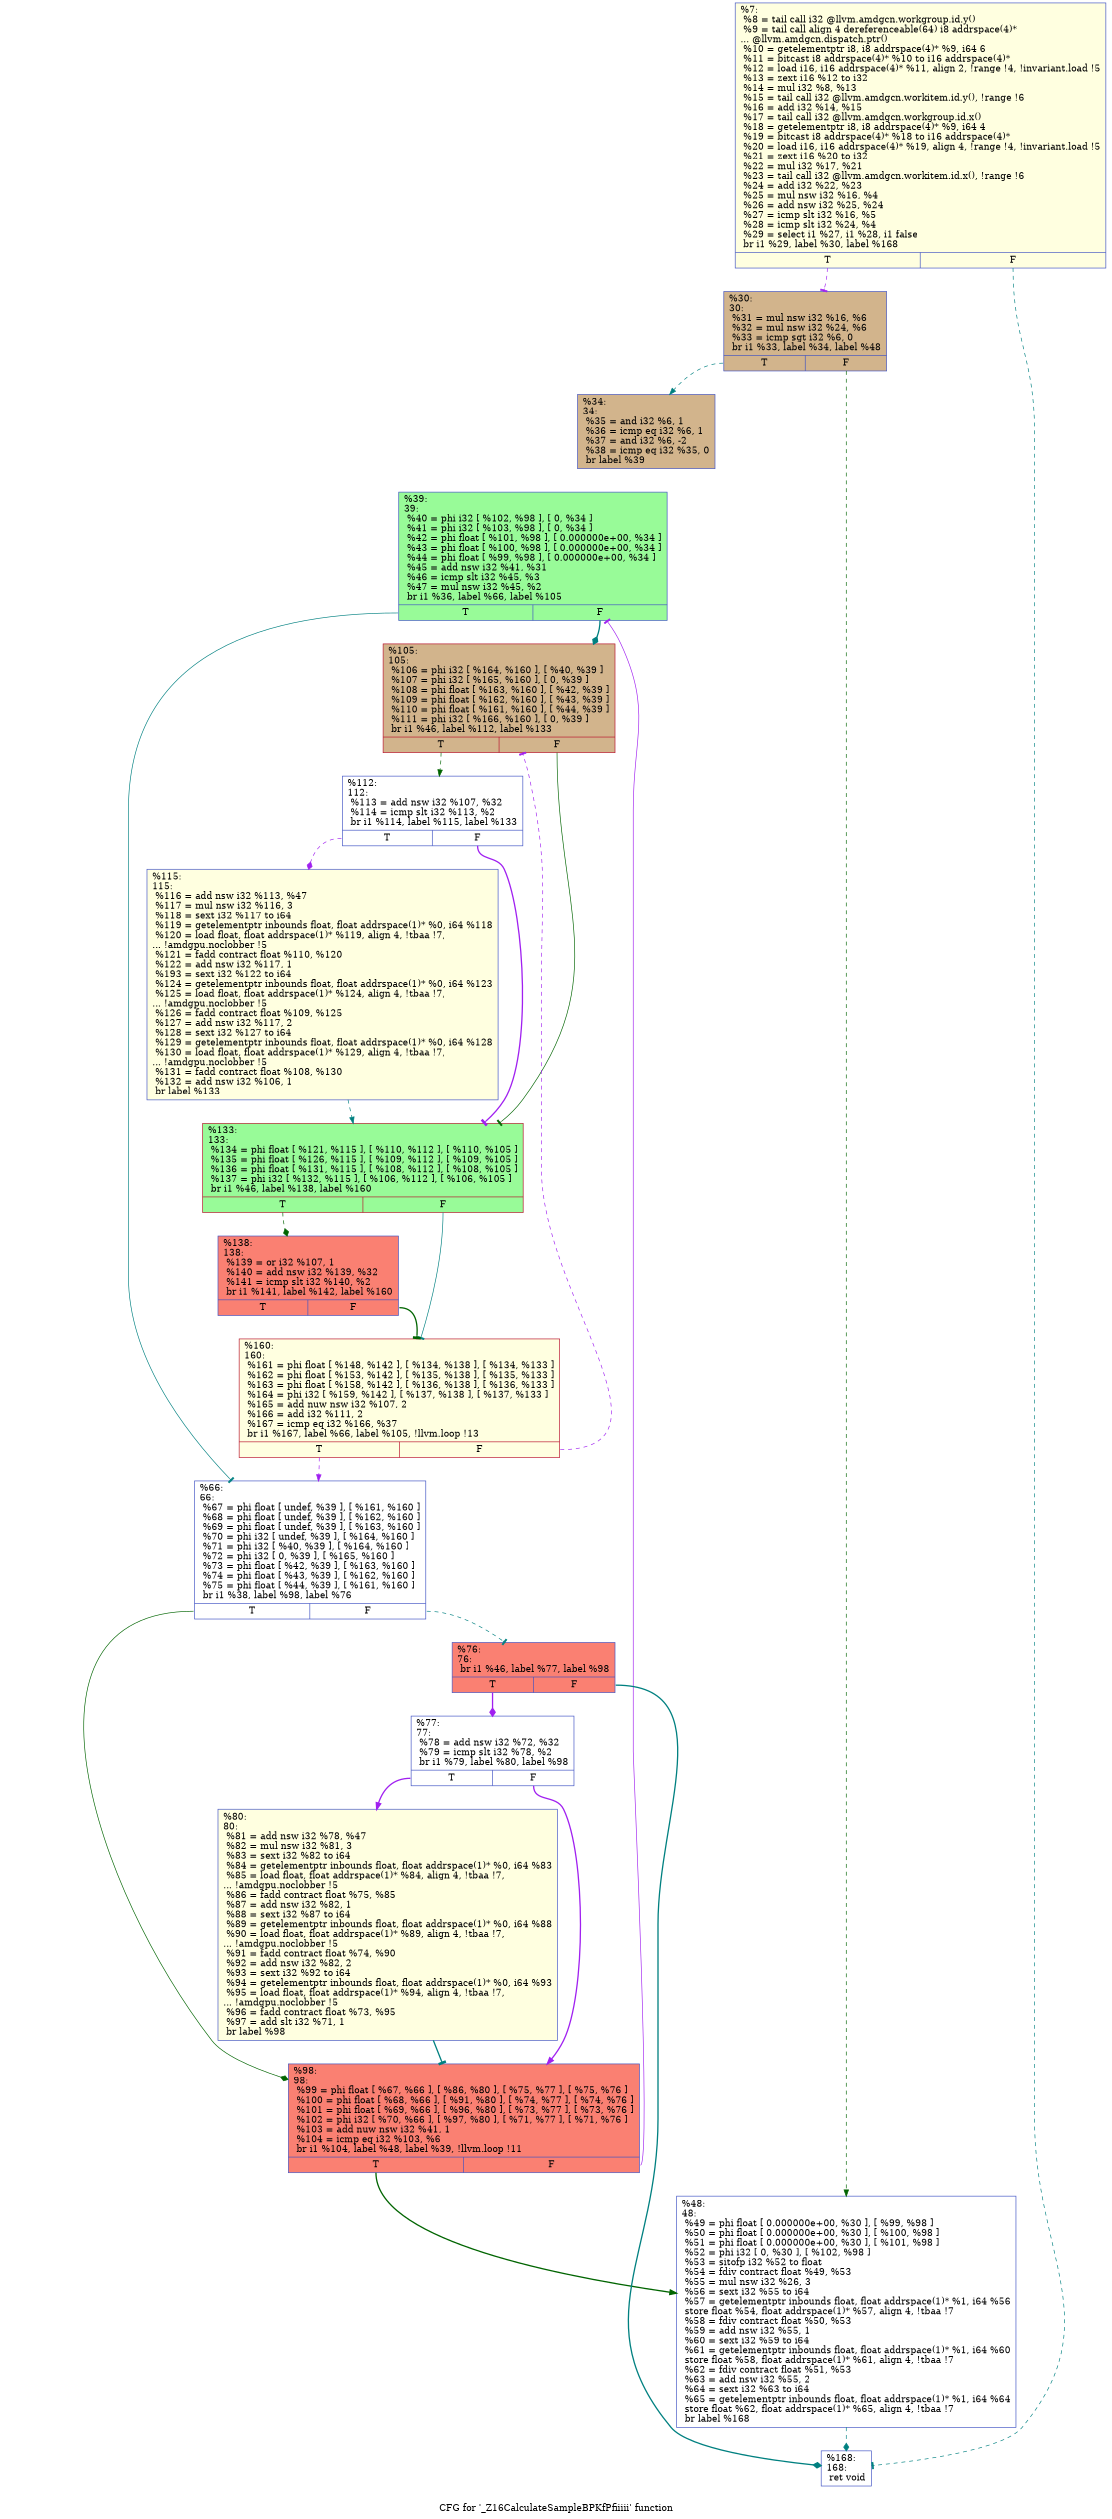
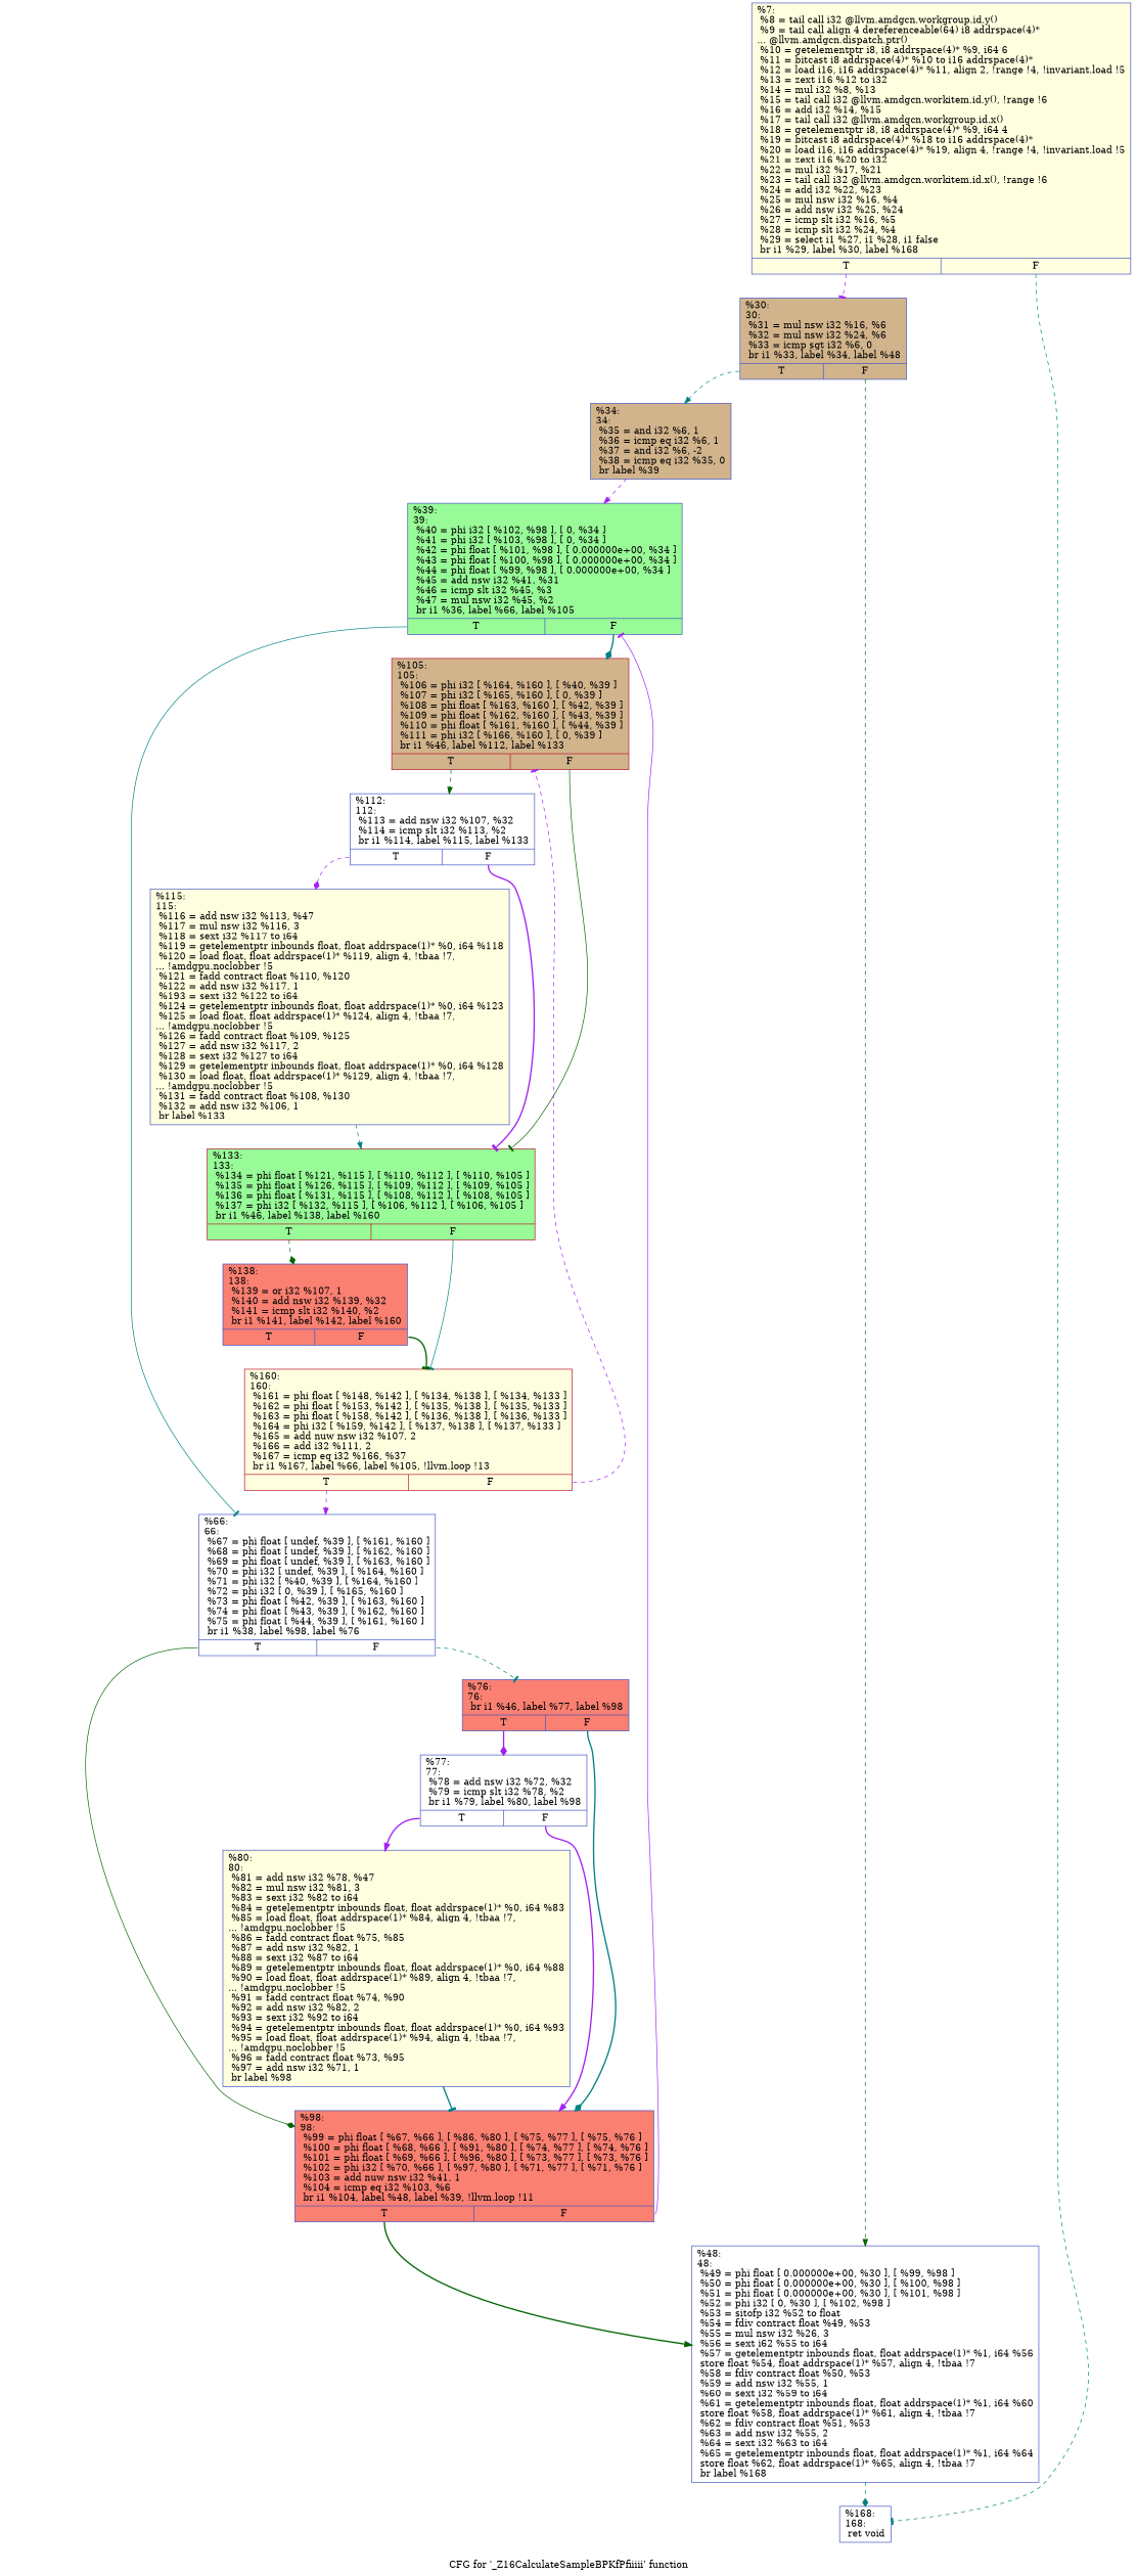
  digraph {
    label="CFG for '_Z16CalculateSampleBPKfPfiiiii' function"
    node [color="#3d50c3ff" fillcolor=white shape=record style=filled]
    edge [arrowhead=tee color=purple style=dashed tailport=s0]
    n1 [fillcolor=lightyellow label="{%7:\l  %8 = tail call i32 @llvm.amdgcn.workgroup.id.y()\l  %9 = tail call align 4 dereferenceable(64) i8 addrspace(4)*\l... @llvm.amdgcn.dispatch.ptr()\l  %10 = getelementptr i8, i8 addrspace(4)* %9, i64 6\l  %11 = bitcast i8 addrspace(4)* %10 to i16 addrspace(4)*\l  %12 = load i16, i16 addrspace(4)* %11, align 2, !range !4, !invariant.load !5\l  %13 = zext i16 %12 to i32\l  %14 = mul i32 %8, %13\l  %15 = tail call i32 @llvm.amdgcn.workitem.id.y(), !range !6\l  %16 = add i32 %14, %15\l  %17 = tail call i32 @llvm.amdgcn.workgroup.id.x()\l  %18 = getelementptr i8, i8 addrspace(4)* %9, i64 4\l  %19 = bitcast i8 addrspace(4)* %18 to i16 addrspace(4)*\l  %20 = load i16, i16 addrspace(4)* %19, align 4, !range !4, !invariant.load !5\l  %21 = zext i16 %20 to i32\l  %22 = mul i32 %17, %21\l  %23 = tail call i32 @llvm.amdgcn.workitem.id.x(), !range !6\l  %24 = add i32 %22, %23\l  %25 = mul nsw i32 %16, %4\l  %26 = add nsw i32 %25, %24\l  %27 = icmp slt i32 %16, %5\l  %28 = icmp slt i32 %24, %4\l  %29 = select i1 %27, i1 %28, i1 false\l  br i1 %29, label %30, label %168\l|{<s0>T|<s1>F}}"]
    n2 [fillcolor=tan label="{%30:\l30:                                               \l  %31 = mul nsw i32 %16, %6\l  %32 = mul nsw i32 %24, %6\l  %33 = icmp sgt i32 %6, 0\l  br i1 %33, label %34, label %48\l|{<s0>T|<s1>F}}"]
    n3 [label="{%168:\l168:                                              \l  ret void\l}"]
    n4 [fillcolor=tan label="{%34:\l34:                                               \l  %35 = and i32 %6, 1\l  %36 = icmp eq i32 %6, 1\l  %37 = and i32 %6, -2\l  %38 = icmp eq i32 %35, 0\l  br label %39\l}"]
-   n5 [label="{%48:\l48:                                               \l  %49 = phi float [ 0.000000e+00, %30 ], [ %99, %98 ]\l  %50 = phi float [ 0.000000e+00, %30 ], [ %100, %98 ]\l  %51 = phi float [ 0.000000e+00, %30 ], [ %101, %98 ]\l  %52 = phi i32 [ 0, %30 ], [ %102, %98 ]\l  %53 = sitofp i32 %52 to float\l  %54 = fdiv contract float %49, %53\l  %55 = mul nsw i32 %26, 3\l  %56 = sext i32 %55 to i64\l  %57 = getelementptr inbounds float, float addrspace(1)* %1, i64 %56\l  store float %54, float addrspace(1)* %57, align 4, !tbaa !7\l  %58 = fdiv contract float %50, %53\l  %59 = add nsw i32 %55, 1\l  %60 = sext i32 %59 to i64\l  %61 = getelementptr inbounds float, float addrspace(1)* %1, i64 %60\l  store float %58, float addrspace(1)* %61, align 4, !tbaa !7\l  %62 = fdiv contract float %51, %53\l  %63 = add nsw i32 %55, 2\l  %64 = sext i32 %63 to i64\l  %65 = getelementptr inbounds float, float addrspace(1)* %1, i64 %64\l  store float %62, float addrspace(1)* %65, align 4, !tbaa !7\l  br label %168\l}"]
+   n5 [label="{%48:\l48:                                               \l  %49 = phi float [ 0.000000e+00, %30 ], [ %99, %98 ]\l  %50 = phi float [ 0.000000e+00, %30 ], [ %100, %98 ]\l  %51 = phi float [ 0.000000e+00, %30 ], [ %101, %98 ]\l  %52 = phi i32 [ 0, %30 ], [ %102, %98 ]\l  %53 = sitofp i32 %52 to float\l  %54 = fdiv contract float %49, %53\l  %55 = mul nsw i32 %26, 3\l  %56 = sext i62 %55 to i64\l  %57 = getelementptr inbounds float, float addrspace(1)* %1, i64 %56\l  store float %54, float addrspace(1)* %57, align 4, !tbaa !7\l  %58 = fdiv contract float %50, %53\l  %59 = add nsw i32 %55, 1\l  %60 = sext i32 %59 to i64\l  %61 = getelementptr inbounds float, float addrspace(1)* %1, i64 %60\l  store float %58, float addrspace(1)* %61, align 4, !tbaa !7\l  %62 = fdiv contract float %51, %53\l  %63 = add nsw i32 %55, 2\l  %64 = sext i32 %63 to i64\l  %65 = getelementptr inbounds float, float addrspace(1)* %1, i64 %64\l  store float %62, float addrspace(1)* %65, align 4, !tbaa !7\l  br label %168\l}"]
    n6 [fillcolor=palegreen label="{%39:\l39:                                               \l  %40 = phi i32 [ %102, %98 ], [ 0, %34 ]\l  %41 = phi i32 [ %103, %98 ], [ 0, %34 ]\l  %42 = phi float [ %101, %98 ], [ 0.000000e+00, %34 ]\l  %43 = phi float [ %100, %98 ], [ 0.000000e+00, %34 ]\l  %44 = phi float [ %99, %98 ], [ 0.000000e+00, %34 ]\l  %45 = add nsw i32 %41, %31\l  %46 = icmp slt i32 %45, %3\l  %47 = mul nsw i32 %45, %2\l  br i1 %36, label %66, label %105\l|{<s0>T|<s1>F}}"]
    n7 [label="{%66:\l66:                                               \l  %67 = phi float [ undef, %39 ], [ %161, %160 ]\l  %68 = phi float [ undef, %39 ], [ %162, %160 ]\l  %69 = phi float [ undef, %39 ], [ %163, %160 ]\l  %70 = phi i32 [ undef, %39 ], [ %164, %160 ]\l  %71 = phi i32 [ %40, %39 ], [ %164, %160 ]\l  %72 = phi i32 [ 0, %39 ], [ %165, %160 ]\l  %73 = phi float [ %42, %39 ], [ %163, %160 ]\l  %74 = phi float [ %43, %39 ], [ %162, %160 ]\l  %75 = phi float [ %44, %39 ], [ %161, %160 ]\l  br i1 %38, label %98, label %76\l|{<s0>T|<s1>F}}"]
    n8 [color="#b70d28ff" fillcolor=tan label="{%105:\l105:                                              \l  %106 = phi i32 [ %164, %160 ], [ %40, %39 ]\l  %107 = phi i32 [ %165, %160 ], [ 0, %39 ]\l  %108 = phi float [ %163, %160 ], [ %42, %39 ]\l  %109 = phi float [ %162, %160 ], [ %43, %39 ]\l  %110 = phi float [ %161, %160 ], [ %44, %39 ]\l  %111 = phi i32 [ %166, %160 ], [ 0, %39 ]\l  br i1 %46, label %112, label %133\l|{<s0>T|<s1>F}}"]
    n9 [fillcolor=salmon label="{%98:\l98:                                               \l  %99 = phi float [ %67, %66 ], [ %86, %80 ], [ %75, %77 ], [ %75, %76 ]\l  %100 = phi float [ %68, %66 ], [ %91, %80 ], [ %74, %77 ], [ %74, %76 ]\l  %101 = phi float [ %69, %66 ], [ %96, %80 ], [ %73, %77 ], [ %73, %76 ]\l  %102 = phi i32 [ %70, %66 ], [ %97, %80 ], [ %71, %77 ], [ %71, %76 ]\l  %103 = add nuw nsw i32 %41, 1\l  %104 = icmp eq i32 %103, %6\l  br i1 %104, label %48, label %39, !llvm.loop !11\l|{<s0>T|<s1>F}}"]
    n10 [fillcolor=salmon label="{%76:\l76:                                               \l  br i1 %46, label %77, label %98\l|{<s0>T|<s1>F}}"]
    n11 [label="{%112:\l112:                                              \l  %113 = add nsw i32 %107, %32\l  %114 = icmp slt i32 %113, %2\l  br i1 %114, label %115, label %133\l|{<s0>T|<s1>F}}"]
    n12 [color="#b70d28ff" fillcolor=palegreen label="{%133:\l133:                                              \l  %134 = phi float [ %121, %115 ], [ %110, %112 ], [ %110, %105 ]\l  %135 = phi float [ %126, %115 ], [ %109, %112 ], [ %109, %105 ]\l  %136 = phi float [ %131, %115 ], [ %108, %112 ], [ %108, %105 ]\l  %137 = phi i32 [ %132, %115 ], [ %106, %112 ], [ %106, %105 ]\l  br i1 %46, label %138, label %160\l|{<s0>T|<s1>F}}"]
    n13 [label="{%77:\l77:                                               \l  %78 = add nsw i32 %72, %32\l  %79 = icmp slt i32 %78, %2\l  br i1 %79, label %80, label %98\l|{<s0>T|<s1>F}}"]
    n14 [fillcolor=lightyellow label="{%115:\l115:                                              \l  %116 = add nsw i32 %113, %47\l  %117 = mul nsw i32 %116, 3\l  %118 = sext i32 %117 to i64\l  %119 = getelementptr inbounds float, float addrspace(1)* %0, i64 %118\l  %120 = load float, float addrspace(1)* %119, align 4, !tbaa !7,\l... !amdgpu.noclobber !5\l  %121 = fadd contract float %110, %120\l  %122 = add nsw i32 %117, 1\l  %193 = sext i32 %122 to i64\l  %124 = getelementptr inbounds float, float addrspace(1)* %0, i64 %123\l  %125 = load float, float addrspace(1)* %124, align 4, !tbaa !7,\l... !amdgpu.noclobber !5\l  %126 = fadd contract float %109, %125\l  %127 = add nsw i32 %117, 2\l  %128 = sext i32 %127 to i64\l  %129 = getelementptr inbounds float, float addrspace(1)* %0, i64 %128\l  %130 = load float, float addrspace(1)* %129, align 4, !tbaa !7,\l... !amdgpu.noclobber !5\l  %131 = fadd contract float %108, %130\l  %132 = add nsw i32 %106, 1\l  br label %133\l}"]
    n15 [fillcolor=salmon label="{%138:\l138:                                              \l  %139 = or i32 %107, 1\l  %140 = add nsw i32 %139, %32\l  %141 = icmp slt i32 %140, %2\l  br i1 %141, label %142, label %160\l|{<s0>T|<s1>F}}"]
    n16 [color="#b70d28ff" fillcolor=lightyellow label="{%160:\l160:                                              \l  %161 = phi float [ %148, %142 ], [ %134, %138 ], [ %134, %133 ]\l  %162 = phi float [ %153, %142 ], [ %135, %138 ], [ %135, %133 ]\l  %163 = phi float [ %158, %142 ], [ %136, %138 ], [ %136, %133 ]\l  %164 = phi i32 [ %159, %142 ], [ %137, %138 ], [ %137, %133 ]\l  %165 = add nuw nsw i32 %107, 2\l  %166 = add i32 %111, 2\l  %167 = icmp eq i32 %166, %37\l  br i1 %167, label %66, label %105, !llvm.loop !13\l|{<s0>T|<s1>F}}"]
-   n17 [fillcolor=lightyellow label="{%80:\l80:                                               \l  %81 = add nsw i32 %78, %47\l  %82 = mul nsw i32 %81, 3\l  %83 = sext i32 %82 to i64\l  %84 = getelementptr inbounds float, float addrspace(1)* %0, i64 %83\l  %85 = load float, float addrspace(1)* %84, align 4, !tbaa !7,\l... !amdgpu.noclobber !5\l  %86 = fadd contract float %75, %85\l  %87 = add nsw i32 %82, 1\l  %88 = sext i32 %87 to i64\l  %89 = getelementptr inbounds float, float addrspace(1)* %0, i64 %88\l  %90 = load float, float addrspace(1)* %89, align 4, !tbaa !7,\l... !amdgpu.noclobber !5\l  %91 = fadd contract float %74, %90\l  %92 = add nsw i32 %82, 2\l  %93 = sext i32 %92 to i64\l  %94 = getelementptr inbounds float, float addrspace(1)* %0, i64 %93\l  %95 = load float, float addrspace(1)* %94, align 4, !tbaa !7,\l... !amdgpu.noclobber !5\l  %96 = fadd contract float %73, %95\l  %97 = add slt i32 %71, 1\l  br label %98\l}"]
+   n17 [fillcolor=lightyellow label="{%80:\l80:                                               \l  %81 = add nsw i32 %78, %47\l  %82 = mul nsw i32 %81, 3\l  %83 = sext i32 %82 to i64\l  %84 = getelementptr inbounds float, float addrspace(1)* %0, i64 %83\l  %85 = load float, float addrspace(1)* %84, align 4, !tbaa !7,\l... !amdgpu.noclobber !5\l  %86 = fadd contract float %75, %85\l  %87 = add nsw i32 %82, 1\l  %88 = sext i32 %87 to i64\l  %89 = getelementptr inbounds float, float addrspace(1)* %0, i64 %88\l  %90 = load float, float addrspace(1)* %89, align 4, !tbaa !7,\l... !amdgpu.noclobber !5\l  %91 = fadd contract float %74, %90\l  %92 = add nsw i32 %82, 2\l  %93 = sext i32 %92 to i64\l  %94 = getelementptr inbounds float, float addrspace(1)* %0, i64 %93\l  %95 = load float, float addrspace(1)* %94, align 4, !tbaa !7,\l... !amdgpu.noclobber !5\l  %96 = fadd contract float %73, %95\l  %97 = add nsw i32 %71, 1\l  br label %98\l}"]
    n1 -> n2
    n1 -> n3 [color=teal tailport=s1]
    n2 -> n4 [arrowhead=normal color=teal]
    n2 -> n5 [arrowhead=normal color=darkgreen tailport=s1]
+   n4 -> n6 [arrowhead=normal]
    n5 -> n3 [arrowhead=diamond color=teal]
    n6 -> n7 [color=teal style=solid]
    n6 -> n8 [arrowhead=diamond color=teal style=bold tailport=s1]
    n7 -> n9 [arrowhead=diamond color=darkgreen style=solid]
    n7 -> n10 [color=teal tailport=s1]
    n8 -> n11 [arrowhead=normal color=darkgreen]
    n8 -> n12 [color=darkgreen style=solid tailport=s1]
    n9 -> n5 [arrowhead=normal color=darkgreen style=bold]
    n9 -> n6 [style=solid tailport=s1]
-   n10 -> n3 [arrowhead=diamond color=teal style=bold tailport=s1]
+   n10 -> n9 [arrowhead=diamond color=teal style=bold tailport=s1]
    n10 -> n13 [arrowhead=diamond style=bold]
    n11 -> n12 [style=bold tailport=s1]
    n11 -> n14 [arrowhead=diamond]
    n12 -> n15 [arrowhead=diamond color=darkgreen]
    n12 -> n16 [color=teal style=solid tailport=s1]
    n13 -> n9 [arrowhead=normal style=bold tailport=s1]
    n13 -> n17 [arrowhead=normal style=bold]
    n14 -> n12 [arrowhead=normal color=teal]
    n15 -> n16 [color=darkgreen style=bold tailport=s1]
    n16 -> n7 [arrowhead=normal]
    n16 -> n8 [tailport=s1]
    n17 -> n9 [color=teal style=bold]
  }
